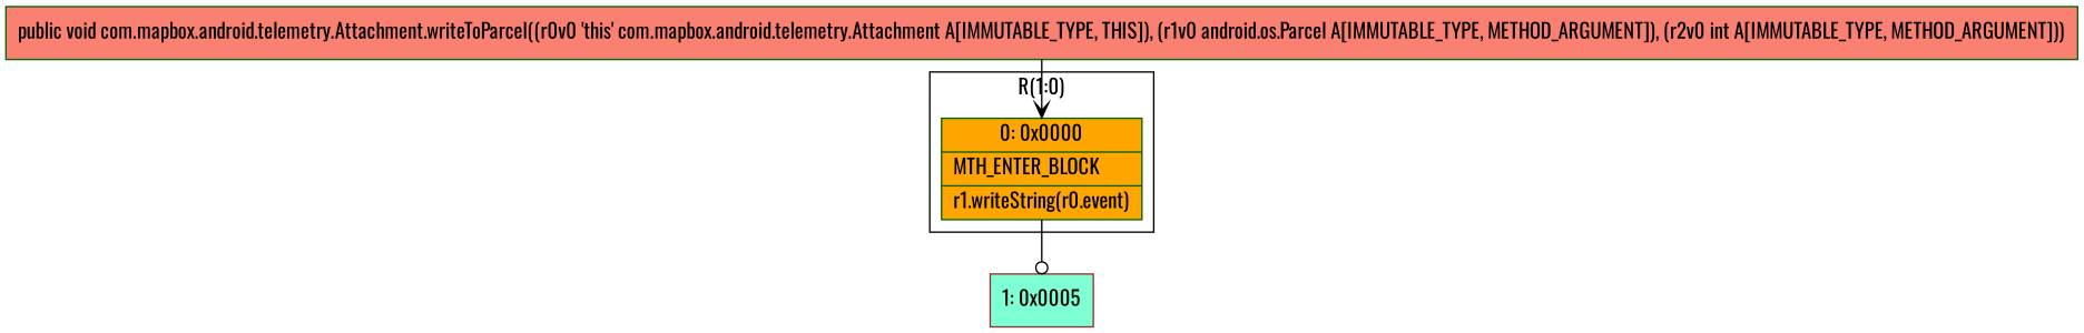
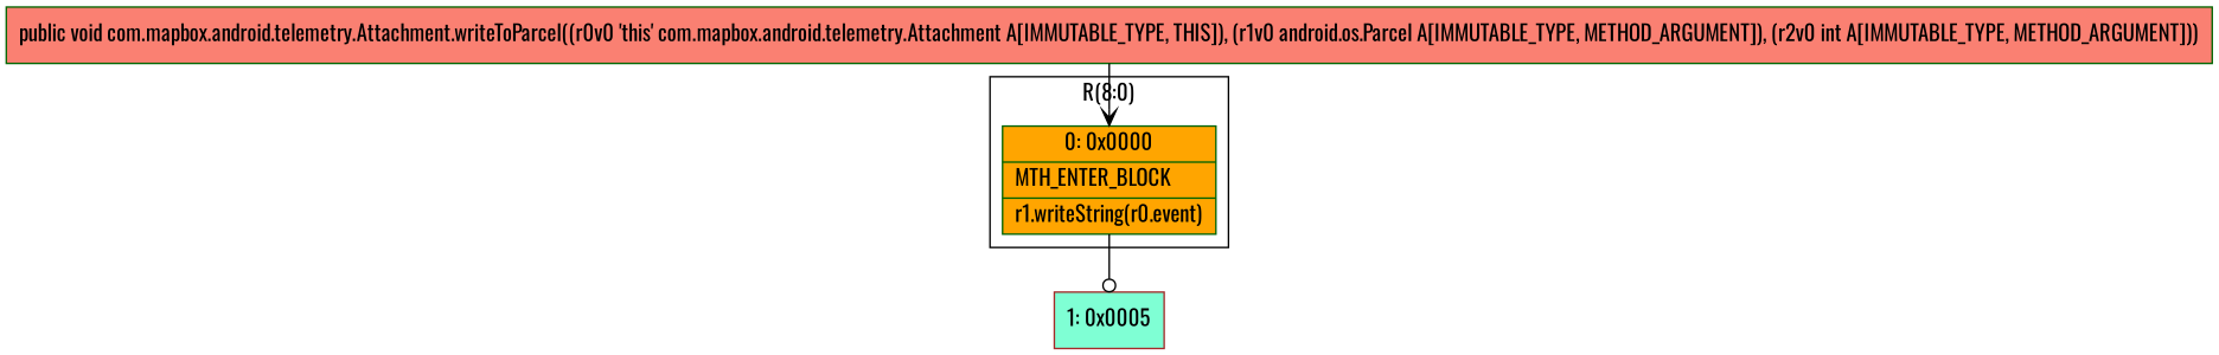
  digraph {
    fontname=Oswald
    node [color=darkgreen shape=record style=filled fontname=Oswald]
    edge [fontname=Oswald]
    n1 [label="{0\:\ 0x0000|MTH_ENTER_BLOCK\l|r1.writeString(r0.event)\l}" fillcolor=orange]
    n2 [color=brown label="{1\:\ 0x0005}" fillcolor=aquamarine]
    n3 [label="{public void com.mapbox.android.telemetry.Attachment.writeToParcel((r0v0 'this' com.mapbox.android.telemetry.Attachment A[IMMUTABLE_TYPE, THIS]), (r1v0 android.os.Parcel A[IMMUTABLE_TYPE, METHOD_ARGUMENT]), (r2v0 int A[IMMUTABLE_TYPE, METHOD_ARGUMENT])) }" fillcolor=salmon]
    subgraph cluster_1 {
-     label="R(1:0)"
+     label="R(8:0)"
      n1
    }
    n1 -> n2 [arrowhead=odot]
    n3 -> n1 [arrowhead=vee]
  }
